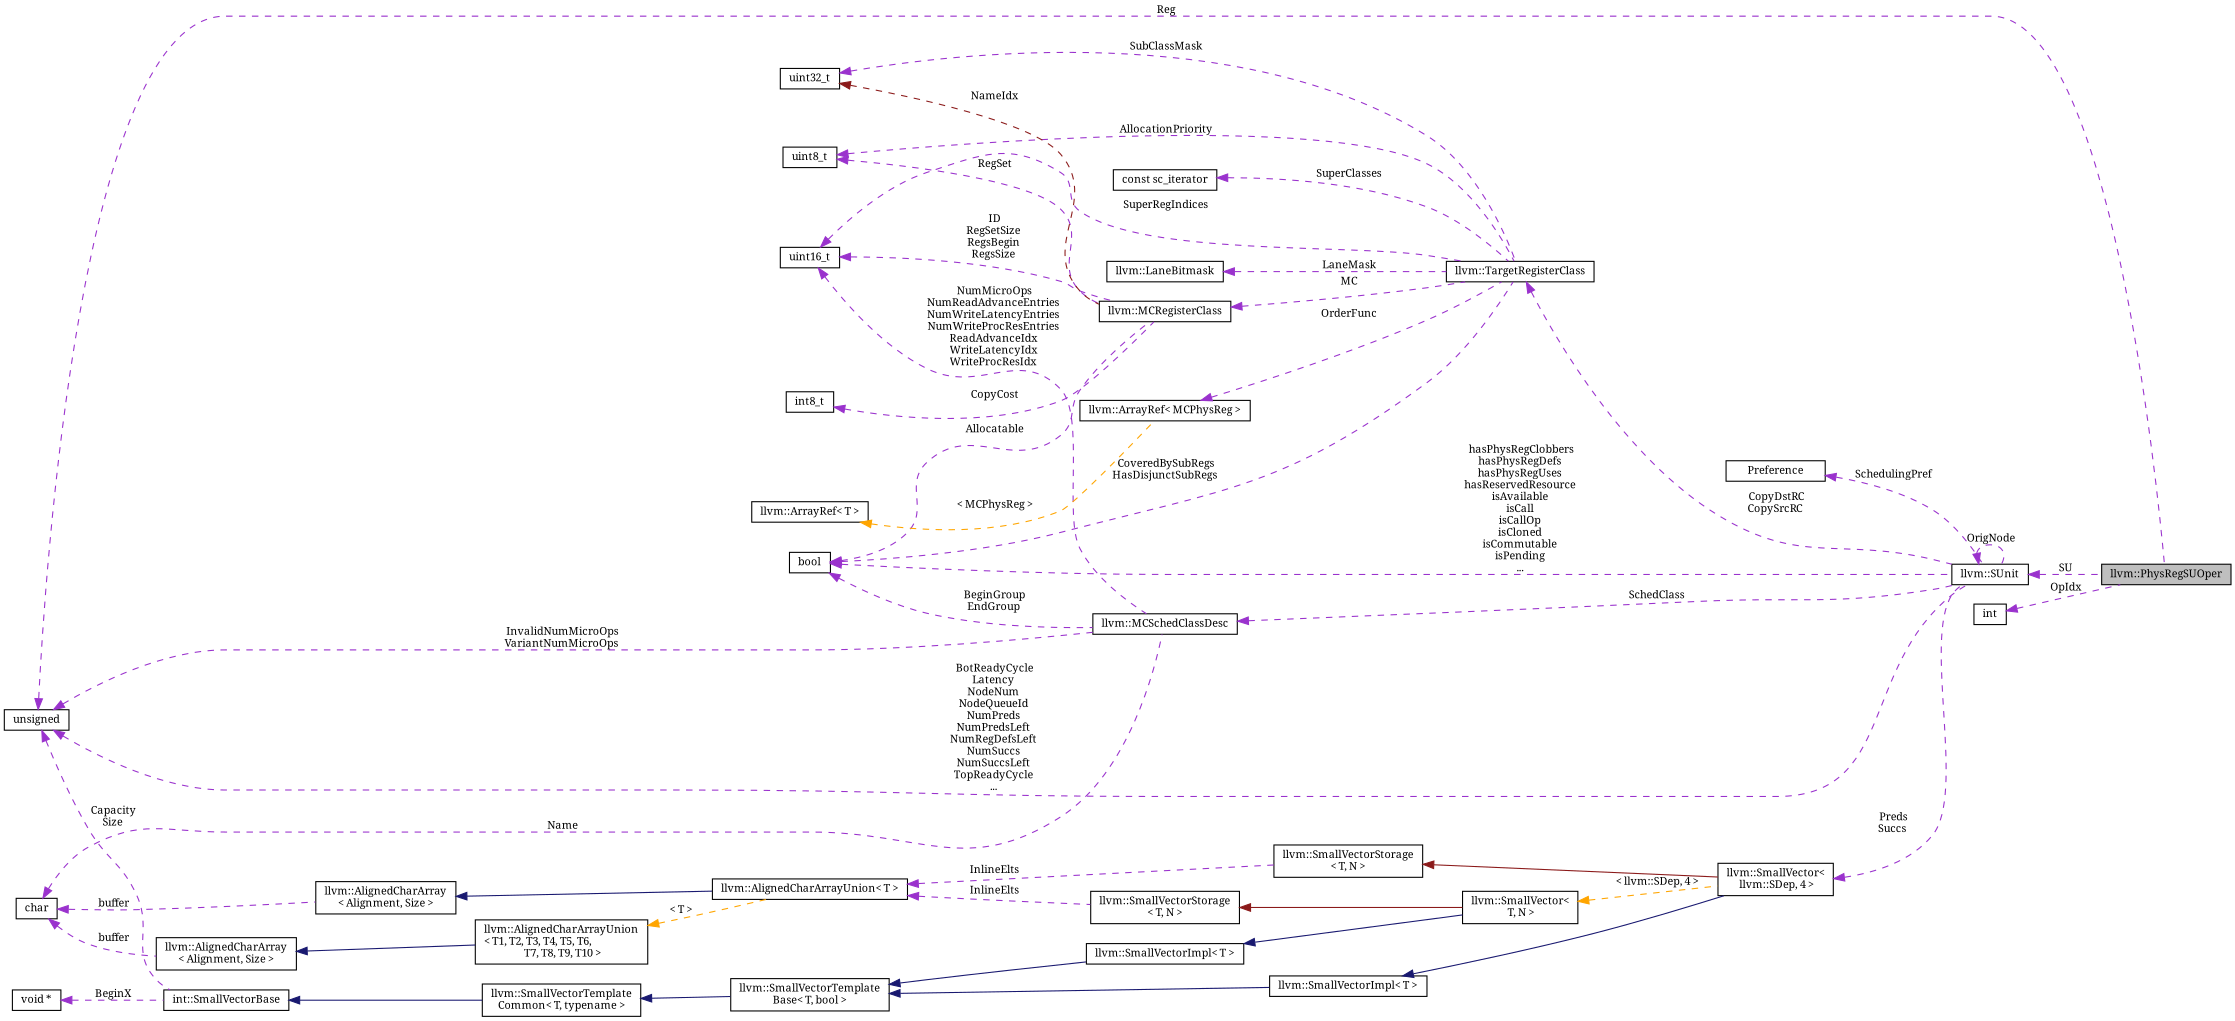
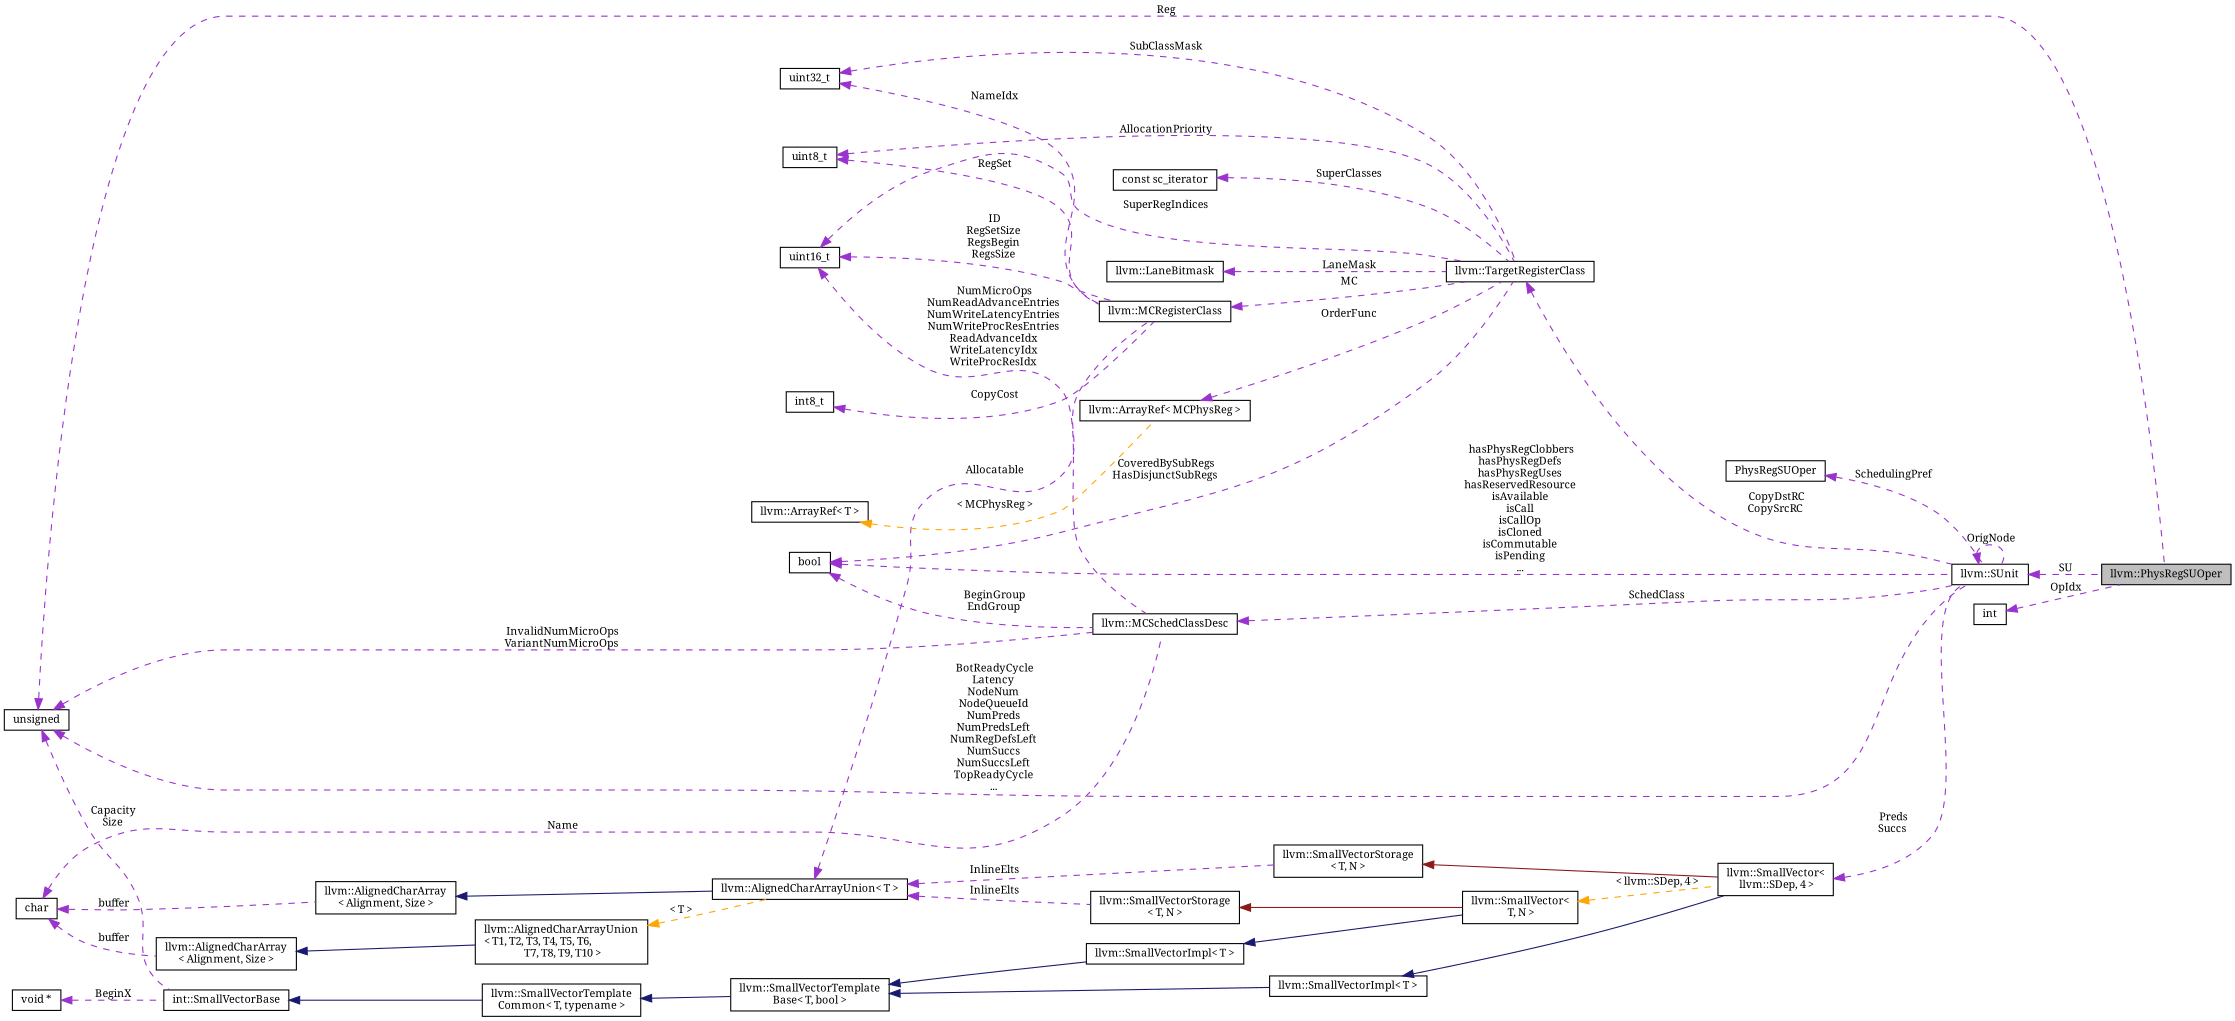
  digraph {
    fontname="Noto Serif"
    rankdir=LR
    node [color=black fontname="Noto Serif" fontsize=10 shape=box]
    edge [color=darkorchid3 dir=back fontname="Noto Serif" fontsize=10 labelfontname=Helvetica labelfontsize=10 style=dashed]
    n1 [fillcolor=grey75 fontcolor=black height=0.2 label="llvm::PhysRegSUOper" style=filled width=0.4]
    n2 [height=0.2 label="llvm::SUnit" width=0.4]
    n3 [height=0.2 label="llvm::MCSchedClassDesc" width=0.4]
    n4 [height=0.2 label=unsigned width=0.4]
    n5 [height=0.2 label="int::SmallVectorBase" width=0.4]
    n6 [height=0.2 label="llvm::SmallVectorTemplate\lCommon\< T, typename \>" width=0.4]
    n7 [height=0.2 label=char width=0.4]
    n8 [height=0.2 label="llvm::AlignedCharArray\l\< Alignment, Size \>" width=0.4]
    n9 [height=0.2 label="llvm::AlignedCharArray\l\< Alignment, Size \>" width=0.4]
    n10 [height=0.2 label="llvm::AlignedCharArrayUnion\< T \>" width=0.4]
    n11 [height=0.2 label="llvm::AlignedCharArrayUnion\l\< T1, T2, T3, T4, T5, T6,\l T7, T8, T9, T10 \>" width=0.4]
    n12 [height=0.2 label="llvm::LaneBitmask" width=0.4]
    n13 [height=0.2 label="llvm::TargetRegisterClass" width=0.4]
    n14 [height=0.2 label=uint16_t width=0.4]
    n15 [height=0.2 label="llvm::MCRegisterClass" width=0.4]
    n16 [height=0.2 label=bool width=0.4]
    n17 [height=0.2 label="llvm::SmallVector\<\l llvm::SDep, 4 \>" width=0.4]
    n18 [height=0.2 label="llvm::SmallVectorImpl\< T \>" width=0.4]
    n19 [height=0.2 label="llvm::SmallVectorTemplate\lBase\< T, bool \>" width=0.4]
    n20 [height=0.2 label="llvm::SmallVectorImpl\< T \>" width=0.4]
    n21 [height=0.2 label="llvm::SmallVector\<\l T, N \>" width=0.4]
    n22 [height=0.2 label="void *" width=0.4]
    n23 [height=0.2 label="llvm::SmallVectorStorage\l\< T, N \>" width=0.4]
    n24 [height=0.2 label="llvm::SmallVectorStorage\l\< T, N \>" width=0.4]
-   n25 [height=0.2 label=Preference width=0.4]
+   n25 [height=0.2 label=PhysRegSUOper width=0.4]
    n26 [height=0.2 label=uint8_t width=0.4]
    n27 [height=0.2 label=uint32_t width=0.4]
    n28 [height=0.2 label=int8_t width=0.4]
    n29 [height=0.2 label="const sc_iterator" width=0.4]
    n30 [height=0.2 label="llvm::ArrayRef\< MCPhysReg \>" width=0.4]
    n31 [height=0.2 label="llvm::ArrayRef\< T \>" width=0.4]
    n32 [height=0.2 label=int width=0.4]
    n2 -> n1 [label=" SU"]
    n2 -> n2 [label=" OrigNode"]
    n3 -> n2 [label=" SchedClass"]
    n4 -> n1 [label=" Reg"]
    n4 -> n2 [label=" BotReadyCycle\nLatency\nNodeNum\nNodeQueueId\nNumPreds\nNumPredsLeft\nNumRegDefsLeft\nNumSuccs\nNumSuccsLeft\nTopReadyCycle\n..."]
    n4 -> n3 [label=" InvalidNumMicroOps\nVariantNumMicroOps"]
    n4 -> n5 [label=" Capacity\nSize"]
    n5 -> n6 [color=midnightblue style=solid]
    n6 -> n19 [color=midnightblue style=solid]
    n7 -> n3 [label=" Name"]
    n7 -> n8 [label=" buffer"]
    n7 -> n9 [label=" buffer"]
    n8 -> n10 [color=midnightblue style=solid]
    n9 -> n11 [color=midnightblue style=solid]
    n10 -> n23 [label=" InlineElts"]
    n10 -> n24 [label=" InlineElts"]
    n11 -> n10 [color=orange label=" \< T \>"]
    n12 -> n13 [label=" LaneMask"]
    n13 -> n2 [label=" CopyDstRC\nCopySrcRC"]
    n14 -> n3 [label=" NumMicroOps\nNumReadAdvanceEntries\nNumWriteLatencyEntries\nNumWriteProcResEntries\nReadAdvanceIdx\nWriteLatencyIdx\nWriteProcResIdx"]
    n14 -> n13 [label=" SuperRegIndices"]
    n14 -> n15 [label=" ID\nRegSetSize\nRegsBegin\nRegsSize"]
    n15 -> n13 [label=" MC"]
    n16 -> n2 [label=" hasPhysRegClobbers\nhasPhysRegDefs\nhasPhysRegUses\nhasReservedResource\nisAvailable\nisCall\nisCallOp\nisCloned\nisCommutable\nisPending\n..."]
    n16 -> n3 [label=" BeginGroup\nEndGroup"]
    n16 -> n13 [label=" CoveredBySubRegs\nHasDisjunctSubRegs"]
-   n16 -> n15 [label=" Allocatable"]
+   n10 -> n15 [label=" Allocatable"]
    n17 -> n2 [label=" Preds\nSuccs"]
    n18 -> n17 [color=midnightblue style=solid]
    n19 -> n18 [color=midnightblue style=solid]
    n19 -> n20 [color=midnightblue style=solid]
    n20 -> n21 [color=midnightblue style=solid]
    n21 -> n17 [color=orange label=" \< llvm::SDep, 4 \>"]
    n22 -> n5 [label=" BeginX"]
    n23 -> n17 [color=firebrick4 style=solid]
    n24 -> n21 [color=firebrick4 style=solid]
    n25 -> n2 [label=" SchedulingPref"]
    n26 -> n13 [label=" AllocationPriority"]
    n26 -> n15 [label=" RegSet"]
    n27 -> n13 [label=" SubClassMask"]
-   n27 -> n15 [color=firebrick4 label=" NameIdx"]
+   n27 -> n15 [label=" NameIdx"]
    n28 -> n15 [label=" CopyCost"]
    n29 -> n13 [label=" SuperClasses"]
    n30 -> n13 [label=" OrderFunc"]
    n31 -> n30 [color=orange label=" \< MCPhysReg \>"]
    n32 -> n1 [label=" OpIdx"]
  }
